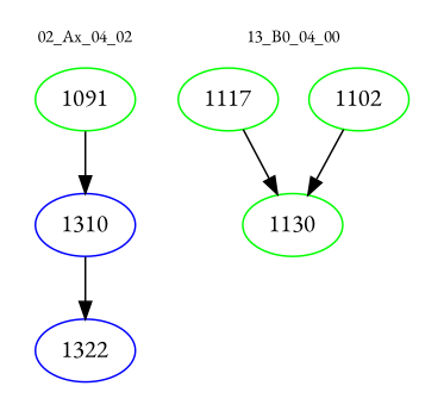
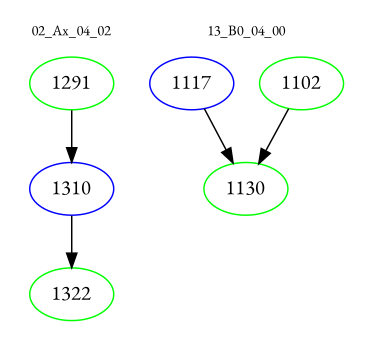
  digraph {
    fontname="EB Garamond"
    node [color=green fontname="EB Garamond"]
    edge [color=black fontname="EB Garamond"]
-   n1 [label=1091]
+   n1 [label=1291]
    n2 [color=blue label=1310]
-   n3 [color=blue label=1322]
+   n3 [label=1322]
    n4 [label=1102]
-   n5 [label=1117]
+   n5 [color=blue label=1117]
    n6 [label=1130]
    subgraph cluster_1 {
      color=white
      fontsize=10
      label="02_Ax_04_02"
      n1
      n2
      n3
    }
    subgraph cluster_2 {
      color=white
      fontsize=10
      label="13_B0_04_00"
      n4
      n5
      n6
    }
    n1 -> n2
    n2 -> n3
    n4 -> n6
    n5 -> n6
  }
